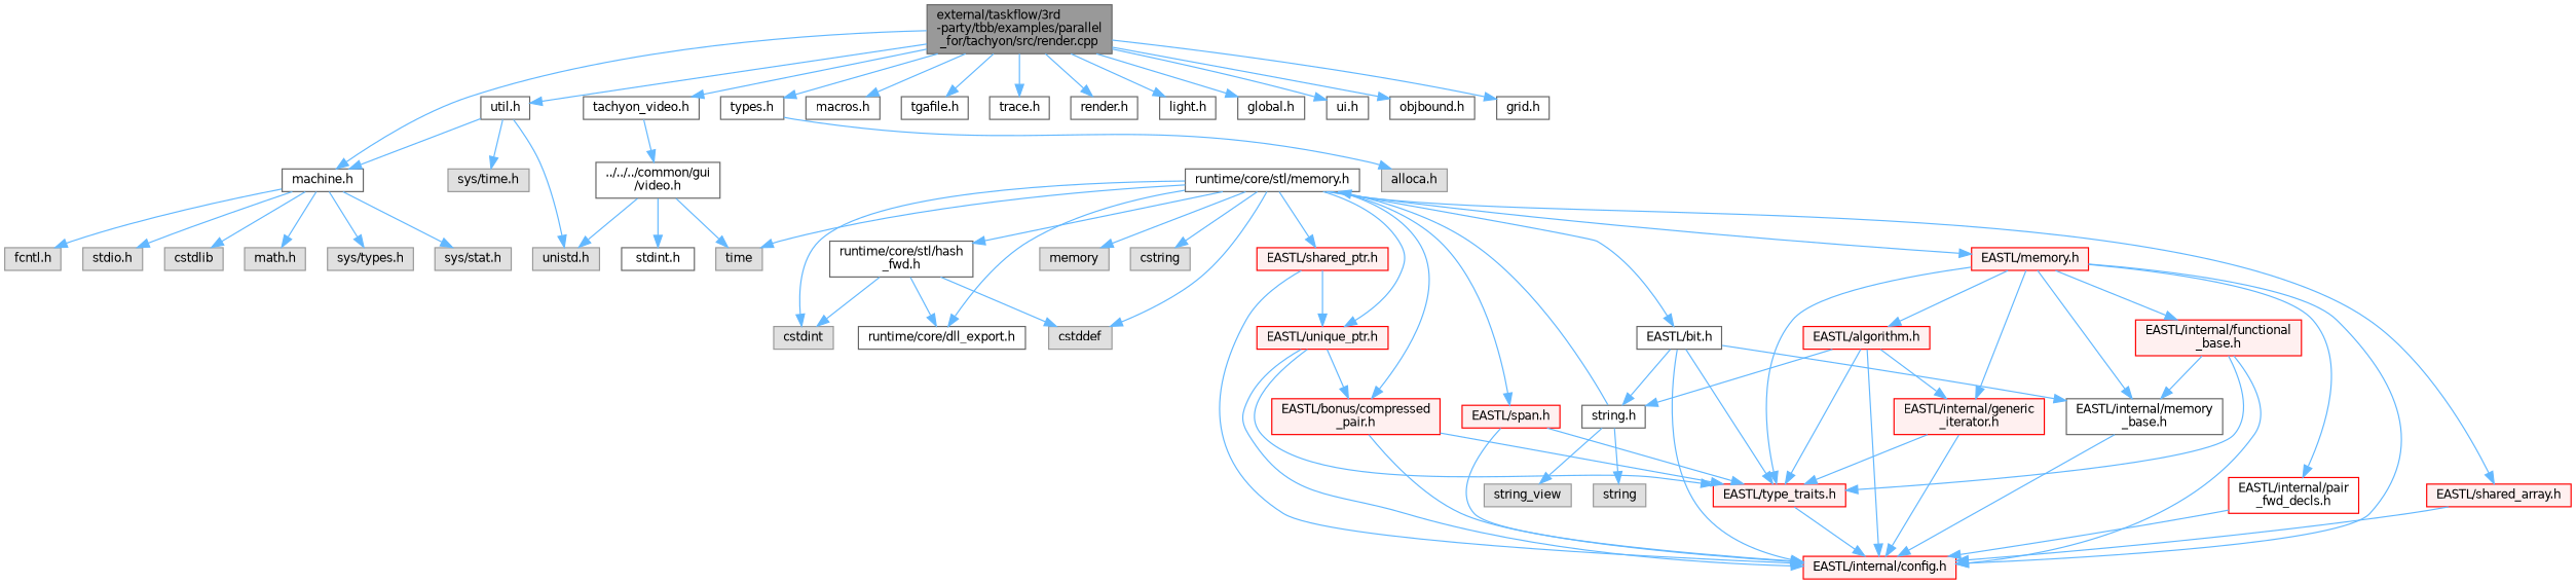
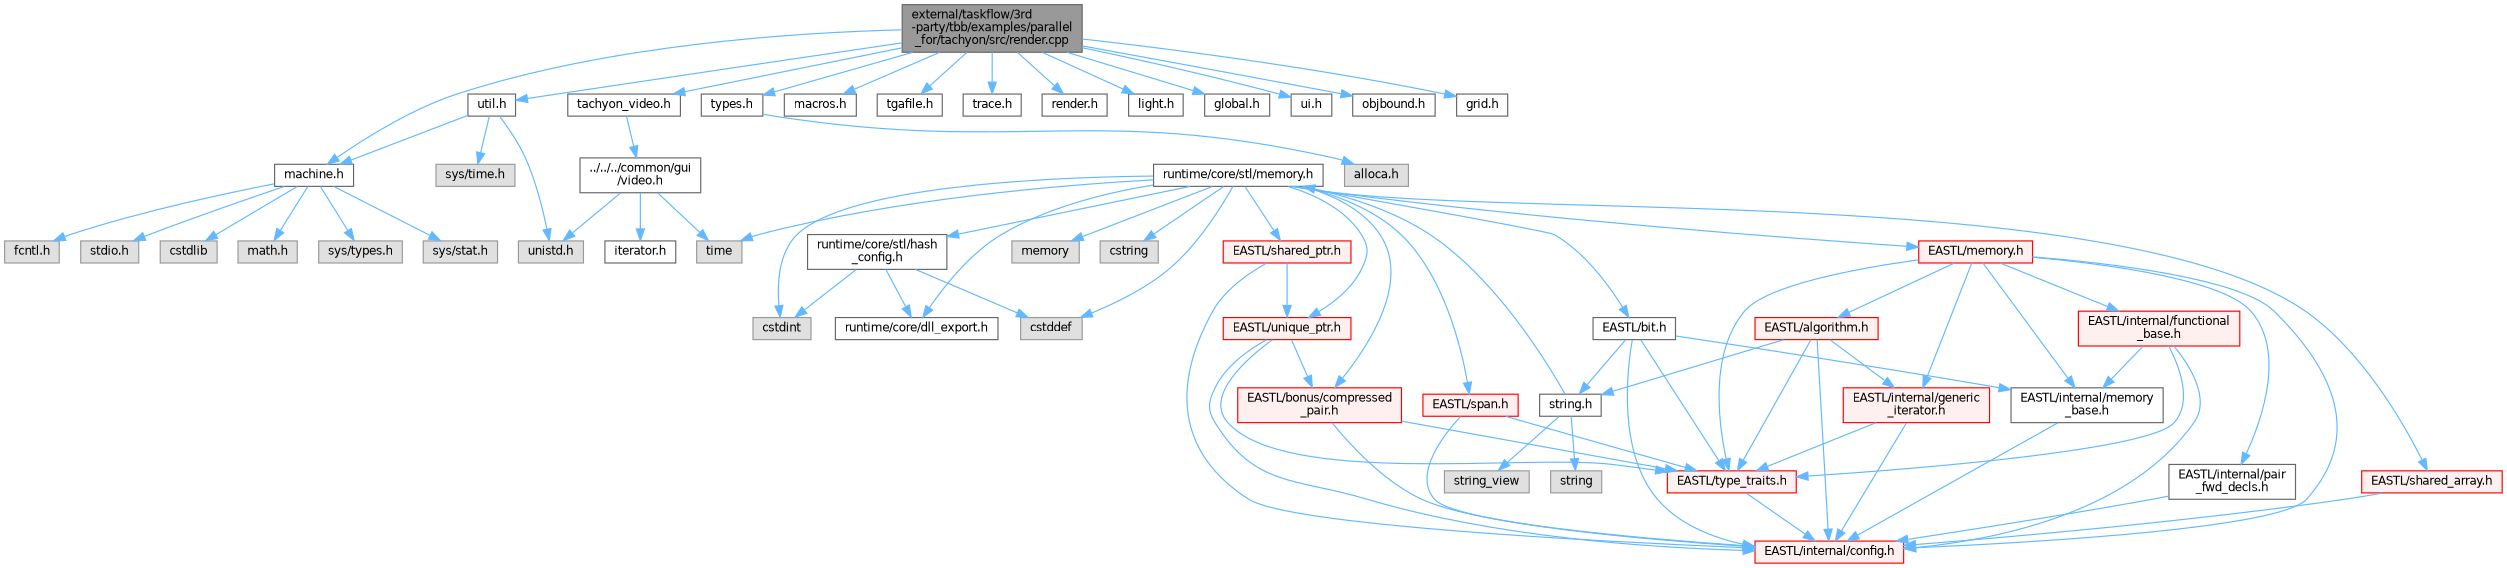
  digraph {
    node [color=grey40 fillcolor=white fontname=Helvetica fontsize=10 shape=box style=filled]
    edge [color=steelblue1 fontname=Helvetica fontsize=10 labelfontname=Helvetica labelfontsize=10 style=solid]
    n1 [color=gray40 fillcolor=grey60 fontcolor=black height=0.2 label="external/taskflow/3rd\l-party/tbb/examples/parallel\l_for/tachyon/src/render.cpp" width=0.4]
    n2 [height=0.2 label="machine.h" width=0.4]
    n3 [height=0.2 label="types.h" width=0.4]
    n4 [height=0.2 label="macros.h" width=0.4]
    n5 [height=0.2 label="tgafile.h" width=0.4]
    n6 [height=0.2 label="trace.h" width=0.4]
    n7 [height=0.2 label="render.h" width=0.4]
    n8 [height=0.2 label="util.h" width=0.4]
    n9 [height=0.2 label="light.h" width=0.4]
    n10 [height=0.2 label="global.h" width=0.4]
    n11 [height=0.2 label="ui.h" width=0.4]
    n12 [height=0.2 label="tachyon_video.h" width=0.4]
    n13 [height=0.2 label="objbound.h" width=0.4]
    n14 [height=0.2 label="grid.h" width=0.4]
    n15 [color=grey60 fillcolor="#E0E0E0" height=0.2 label="stdio.h" width=0.4]
    n16 [color=grey60 fillcolor="#E0E0E0" height=0.2 label=cstdlib width=0.4]
    n17 [color=grey60 fillcolor="#E0E0E0" height=0.2 label="math.h" width=0.4]
    n18 [color=grey60 fillcolor="#E0E0E0" height=0.2 label="sys/types.h" width=0.4]
    n19 [color=grey60 fillcolor="#E0E0E0" height=0.2 label="sys/stat.h" width=0.4]
    n20 [color=grey60 fillcolor="#E0E0E0" height=0.2 label="fcntl.h" width=0.4]
    n21 [color=grey60 fillcolor="#E0E0E0" height=0.2 label="alloca.h" width=0.4]
    n22 [color=grey60 fillcolor="#E0E0E0" height=0.2 label="sys/time.h" width=0.4]
    n23 [color=grey60 fillcolor="#E0E0E0" height=0.2 label="unistd.h" width=0.4]
    n24 [height=0.2 label="../../../common/gui\l/video.h" width=0.4]
    n25 [height=0.2 label="string.h" width=0.4]
    n26 [color=grey60 fillcolor="#E0E0E0" height=0.2 label=string width=0.4]
    n27 [color=grey60 fillcolor="#E0E0E0" height=0.2 label=string_view width=0.4]
    n28 [height=0.2 label="runtime/core/stl/memory.h" width=0.4]
    n29 [color=grey60 fillcolor="#E0E0E0" height=0.2 label=cstddef width=0.4]
    n30 [color=grey60 fillcolor="#E0E0E0" height=0.2 label=cstdint width=0.4]
    n31 [color=grey60 fillcolor="#E0E0E0" height=0.2 label=time width=0.4]
    n32 [color=grey60 fillcolor="#E0E0E0" height=0.2 label=memory width=0.4]
    n33 [color=grey60 fillcolor="#E0E0E0" height=0.2 label=cstring width=0.4]
    n34 [height=0.2 label="EASTL/bit.h" width=0.4]
    n35 [color=red fillcolor="#FFF0F0" height=0.2 label="EASTL/memory.h" width=0.4]
    n36 [color=red fillcolor="#FFF0F0" height=0.2 label="EASTL/shared_array.h" width=0.4]
    n37 [color=red fillcolor="#FFF0F0" height=0.2 label="EASTL/unique_ptr.h" width=0.4]
    n38 [color=red fillcolor="#FFF0F0" height=0.2 label="EASTL/bonus/compressed\l_pair.h" width=0.4]
    n39 [color=red fillcolor="#FFF0F0" height=0.2 label="EASTL/shared_ptr.h" width=0.4]
    n40 [color=red fillcolor="#FFF0F0" height=0.2 label="EASTL/span.h" width=0.4]
    n41 [height=0.2 label="runtime/core/dll_export.h" width=0.4]
-   n42 [height=0.2 label="runtime/core/stl/hash\l_fwd.h" width=0.4]
+   n42 [height=0.2 label="runtime/core/stl/hash\l_config.h" width=0.4]
    n43 [color=red fillcolor="#FFF0F0" height=0.2 label="EASTL/internal/config.h" width=0.4]
    n44 [height=0.2 label="EASTL/internal/memory\l_base.h" width=0.4]
    n45 [color=red fillcolor="#FFF0F0" height=0.2 label="EASTL/type_traits.h" width=0.4]
    n46 [color=red fillcolor="#FFF0F0" height=0.2 label="EASTL/internal/generic\l_iterator.h" width=0.4]
-   n47 [color=red height=0.2 label="EASTL/internal/pair\l_fwd_decls.h" width=0.4]
+   n47 [height=0.2 label="EASTL/internal/pair\l_fwd_decls.h" width=0.4]
    n48 [color=red fillcolor="#FFF0F0" height=0.2 label="EASTL/internal/functional\l_base.h" width=0.4]
    n49 [color=red fillcolor="#FFF0F0" height=0.2 label="EASTL/algorithm.h" width=0.4]
-   n50 [height=0.2 label="stdint.h" width=0.4]
+   n50 [height=0.2 label="iterator.h" width=0.4]
    n1 -> n2
    n1 -> n3
    n1 -> n4
    n1 -> n5
    n1 -> n6
    n1 -> n7
    n1 -> n8
    n1 -> n9
    n1 -> n10
    n1 -> n11
    n1 -> n12
    n1 -> n13
    n1 -> n14
    n2 -> n15
    n2 -> n16
    n2 -> n17
    n2 -> n18
    n2 -> n19
    n2 -> n20
    n3 -> n21
    n8 -> n2
    n8 -> n22
    n8 -> n23
    n12 -> n24
    n24 -> n23
    n24 -> n31
    n24 -> n50
    n25 -> n26
    n25 -> n27
    n25 -> n28
    n28 -> n29
    n28 -> n30
    n28 -> n31
    n28 -> n32
    n28 -> n33
    n28 -> n34
    n28 -> n35
    n28 -> n36
    n28 -> n37
    n28 -> n38
    n28 -> n39
    n28 -> n40
    n28 -> n41
    n28 -> n42
    n34 -> n25
    n34 -> n43
    n34 -> n44
    n34 -> n45
    n35 -> n43
    n35 -> n44
    n35 -> n45
    n35 -> n46
    n35 -> n47
    n35 -> n48
    n35 -> n49
    n36 -> n43
    n37 -> n38
    n37 -> n43
    n37 -> n45
    n38 -> n43
    n38 -> n45
    n39 -> n37
    n39 -> n43
    n40 -> n43
    n40 -> n45
    n42 -> n29
    n42 -> n30
    n42 -> n41
    n44 -> n43
    n45 -> n43
    n46 -> n43
    n46 -> n45
    n47 -> n43
    n48 -> n43
    n48 -> n44
    n48 -> n45
    n49 -> n25
    n49 -> n43
    n49 -> n45
    n49 -> n46
  }
